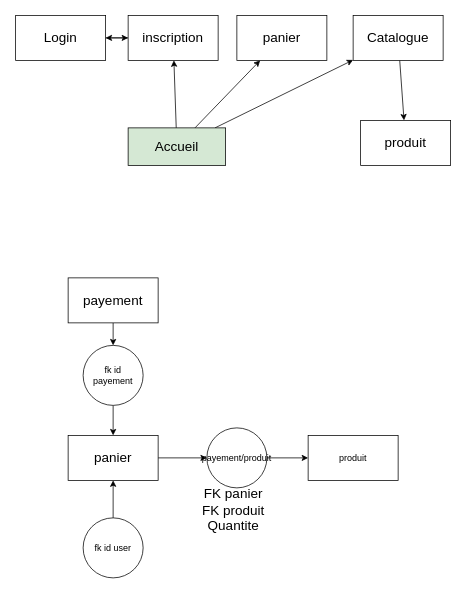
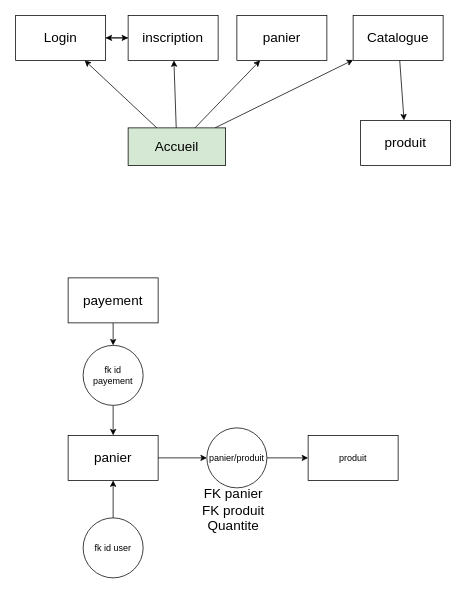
  <mxCell id="0" />
  <mxCell id="1" parent="0" />
+ <mxCell id="2" style="edgeStyle=none;html=1;" parent="1" source="6" target="9" edge="1"><mxGeometry relative="1" as="geometry" /></mxCell>
  <mxCell id="3" style="edgeStyle=none;html=1;" parent="1" source="6" target="11" edge="1"><mxGeometry relative="1" as="geometry" /></mxCell>
  <mxCell id="4" style="edgeStyle=none;html=1;" parent="1" source="6" target="7" edge="1"><mxGeometry relative="1" as="geometry" /></mxCell>
  <mxCell id="5" style="edgeStyle=none;html=1;" parent="1" source="6" target="13" edge="1"><mxGeometry relative="1" as="geometry" /></mxCell>
  <mxCell id="6" value="&lt;font style=&quot;font-size: 18px;&quot;&gt;Accueil&lt;/font&gt;" style="rounded=0;whiteSpace=wrap;html=1;fillColor=#d5e8d4;" parent="1" vertex="1"><mxGeometry x="170" y="170" width="130" height="50" as="geometry" /></mxCell>
  <mxCell id="7" value="&lt;font style=&quot;font-size: 18px;&quot;&gt;panier&lt;/font&gt;" style="rounded=0;whiteSpace=wrap;html=1;" parent="1" vertex="1"><mxGeometry x="315" y="20" width="120" height="60" as="geometry" /></mxCell>
  <mxCell id="8" style="edgeStyle=none;html=1;" parent="1" source="9" target="11" edge="1"><mxGeometry relative="1" as="geometry" /></mxCell>
  <mxCell id="9" value="Login" style="rounded=0;whiteSpace=wrap;html=1;fontSize=18;" parent="1" vertex="1"><mxGeometry x="20" y="20" width="120" height="60" as="geometry" /></mxCell>
  <mxCell id="10" style="edgeStyle=none;html=1;" parent="1" source="11" target="9" edge="1"><mxGeometry relative="1" as="geometry" /></mxCell>
  <mxCell id="11" value="inscription" style="rounded=0;whiteSpace=wrap;html=1;fontSize=18;" parent="1" vertex="1"><mxGeometry x="170" y="20" width="120" height="60" as="geometry" /></mxCell>
  <mxCell id="12" style="edgeStyle=none;html=1;" parent="1" source="13" target="14" edge="1"><mxGeometry relative="1" as="geometry" /></mxCell>
  <mxCell id="13" value="Catalogue" style="rounded=0;whiteSpace=wrap;html=1;fontSize=18;" parent="1" vertex="1"><mxGeometry x="470" y="20" width="120" height="60" as="geometry" /></mxCell>
  <mxCell id="14" value="&lt;font style=&quot;font-size: 18px;&quot;&gt;produit&lt;/font&gt;" style="rounded=0;whiteSpace=wrap;html=1;" parent="1" vertex="1"><mxGeometry x="480" y="160" width="120" height="60" as="geometry" /></mxCell>
  <mxCell id="15" value="produit" style="rounded=0;whiteSpace=wrap;html=1;" vertex="1" parent="1"><mxGeometry x="410" y="580" width="120" height="60" as="geometry" /></mxCell>
  <mxCell id="16" style="edgeStyle=none;html=1;" edge="1" parent="1" source="17" target="21"><mxGeometry relative="1" as="geometry" /></mxCell>
  <mxCell id="17" value="panier" style="rounded=0;whiteSpace=wrap;html=1;fontSize=18;" vertex="1" parent="1"><mxGeometry x="90" y="580" width="120" height="60" as="geometry" /></mxCell>
  <mxCell id="18" style="edgeStyle=none;html=1;" edge="1" parent="1" source="19" target="17"><mxGeometry relative="1" as="geometry" /></mxCell>
  <mxCell id="19" value="fk id user" style="ellipse;whiteSpace=wrap;html=1;aspect=fixed;" vertex="1" parent="1"><mxGeometry x="110" y="690" width="80" height="80" as="geometry" /></mxCell>
  <mxCell id="20" style="edgeStyle=none;html=1;" edge="1" parent="1" source="21" target="15"><mxGeometry relative="1" as="geometry" /></mxCell>
- <mxCell id="21" value="payement/produit" style="ellipse;whiteSpace=wrap;html=1;aspect=fixed;" vertex="1" parent="1"><mxGeometry x="275" y="570" width="80" height="80" as="geometry" /></mxCell>
+ <mxCell id="21" value="panier/produit" style="ellipse;whiteSpace=wrap;html=1;aspect=fixed;" vertex="1" parent="1"><mxGeometry x="275" y="570" width="80" height="80" as="geometry" /></mxCell>
  <mxCell id="22" value="FK panier&lt;br&gt;FK produit&lt;br&gt;Quantite" style="text;html=1;align=center;verticalAlign=middle;resizable=0;points=[];autosize=1;strokeColor=none;fillColor=none;fontSize=18;" vertex="1" parent="1"><mxGeometry x="255" y="640" width="110" height="80" as="geometry" /></mxCell>
  <mxCell id="23" style="edgeStyle=none;html=1;" edge="1" parent="1" source="24" target="17"><mxGeometry relative="1" as="geometry" /></mxCell>
  <mxCell id="24" value="fk id payement" style="ellipse;whiteSpace=wrap;html=1;aspect=fixed;" vertex="1" parent="1"><mxGeometry x="110" y="460" width="80" height="80" as="geometry" /></mxCell>
  <mxCell id="25" style="edgeStyle=none;html=1;" edge="1" parent="1" source="26" target="24"><mxGeometry relative="1" as="geometry" /></mxCell>
  <mxCell id="26" value="payement" style="rounded=0;whiteSpace=wrap;html=1;fontSize=18;" vertex="1" parent="1"><mxGeometry x="90" y="370" width="120" height="60" as="geometry" /></mxCell>
